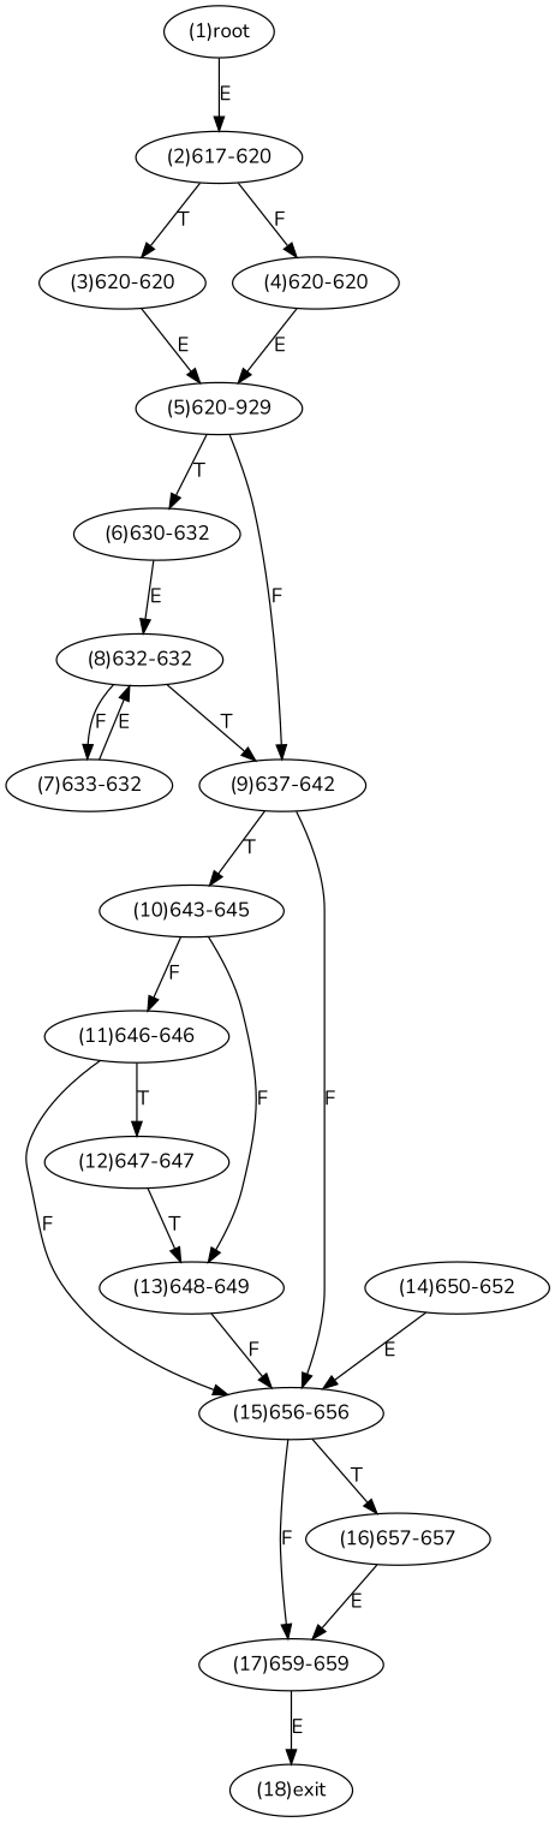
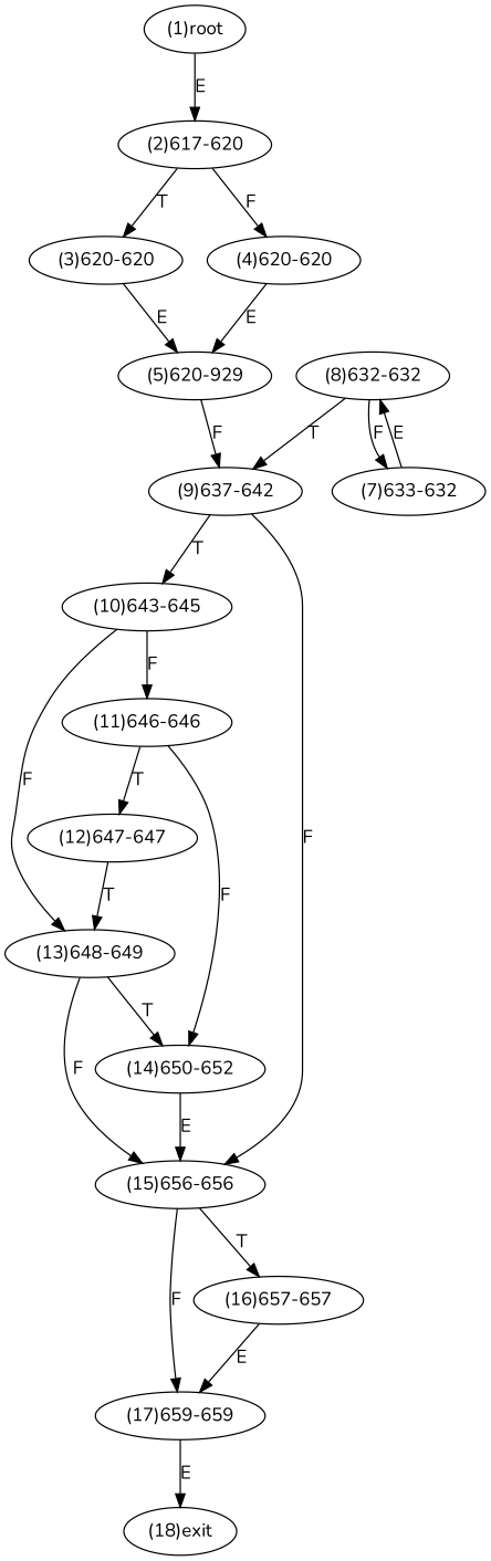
  digraph {
    fontname=Nunito
    node [fontname=Nunito]
    edge [fontname=Nunito]
    n1 [label="(1)root"]
    n2 [label="(2)617-620"]
    n3 [label="(3)620-620"]
    n4 [label="(4)620-620"]
    n5 [label="(5)620-929"]
-   n6 [label="(6)630-632"]
    n7 [label="(9)637-642"]
    n8 [label="(8)632-632"]
    n9 [label="(10)643-645"]
    n10 [label="(15)656-656"]
    n11 [label="(7)633-632"]
    n12 [label="(11)646-646"]
    n13 [label="(13)648-649"]
    n14 [label="(17)659-659"]
    n15 [label="(16)657-657"]
    n16 [label="(12)647-647"]
    n17 [label="(14)650-652"]
    n18 [label="(18)exit"]
    n1 -> n2 [label=E]
    n2 -> n3 [label=T]
    n2 -> n4 [label=F]
    n3 -> n5 [label=E]
    n4 -> n5 [label=E]
-   n5 -> n6 [label=T]
    n5 -> n7 [label=F]
-   n6 -> n8 [label=E]
    n7 -> n9 [label=T]
    n7 -> n10 [label=F]
    n8 -> n7 [label=T]
    n8 -> n11 [label=F]
    n9 -> n12 [label=F]
    n9 -> n13 [label=F]
    n10 -> n14 [label=F]
    n10 -> n15 [label=T]
    n11 -> n8 [label=E]
-   n12 -> n10 [label=F]
+   n12 -> n17 [label=F]
    n12 -> n16 [label=T]
    n13 -> n10 [label=F]
+   n13 -> n17 [label=T]
    n14 -> n18 [label=E]
    n15 -> n14 [label=E]
    n16 -> n13 [label=T]
    n17 -> n10 [label=E]
  }
